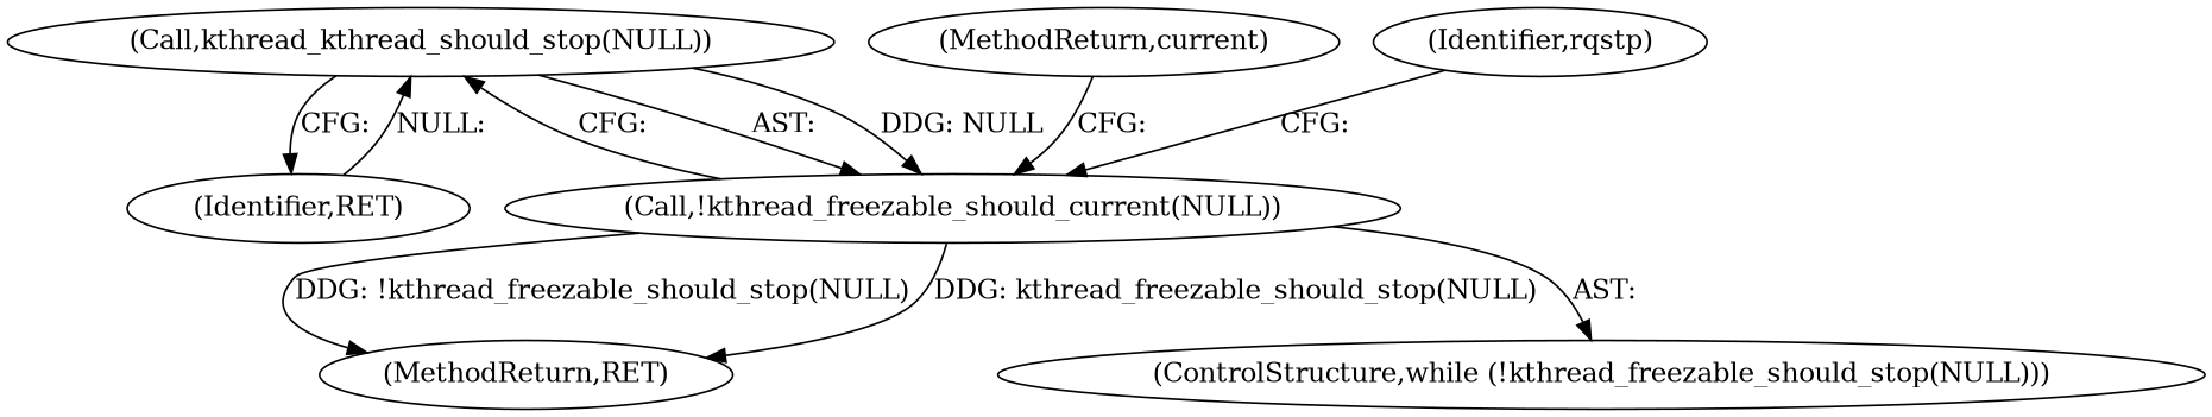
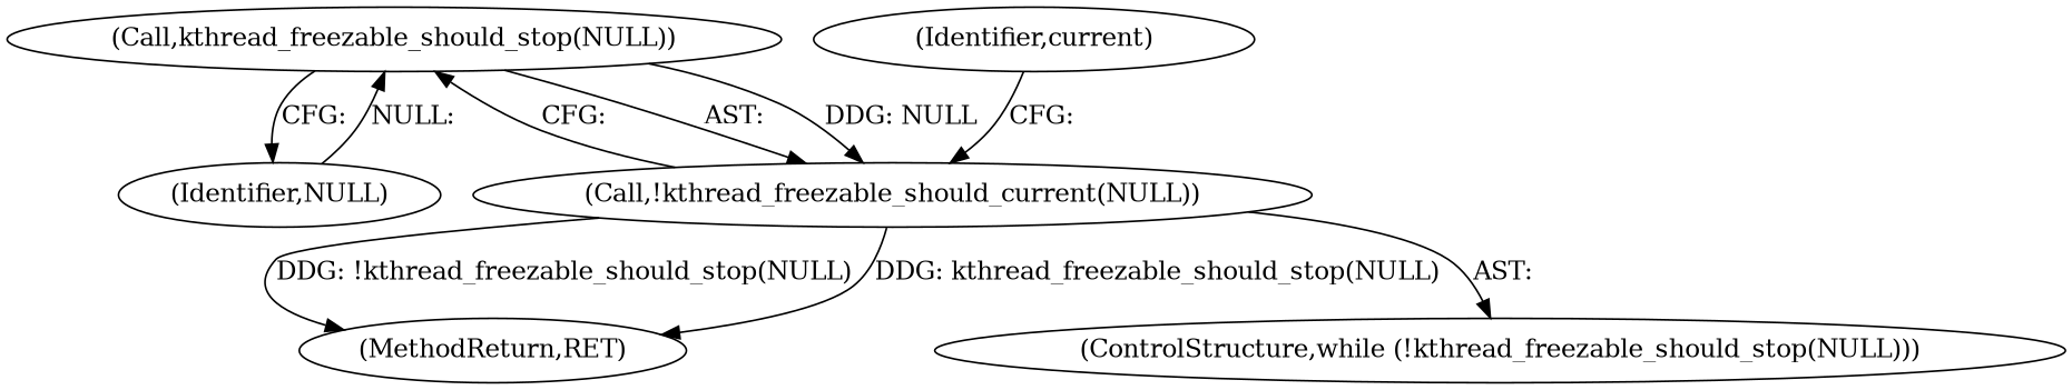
  digraph {
-   n1 [label="(Call,kthread_kthread_should_stop(NULL))"]
+   n1 [label="(Call,kthread_freezable_should_stop(NULL))"]
    n2 [label="(Call,!kthread_freezable_should_current(NULL))"]
-   n3 [label="(Identifier,RET)"]
+   n3 [label="(Identifier,NULL)"]
    n4 [label="(MethodReturn,RET)"]
    n5 [label="(ControlStructure,while (!kthread_freezable_should_stop(NULL)))"]
-   n6 [label="(MethodReturn,current)"]
-   n7 [label="(Identifier,rqstp)"]
+   n6 [label="(Identifier,current)"]
    n1 -> n2 [label="AST: "]
    n1 -> n2 [label="DDG: NULL"]
    n1 -> n3 [label="CFG: "]
    n2 -> n1 [label="CFG: "]
    n2 -> n4 [label="DDG: !kthread_freezable_should_stop(NULL)"]
    n2 -> n4 [label="DDG: kthread_freezable_should_stop(NULL)"]
    n2 -> n5 [label="AST: "]
    n3 -> n1 [label="NULL: "]
    n6 -> n2 [label="CFG: "]
-   n7 -> n2 [label="CFG: "]
  }
